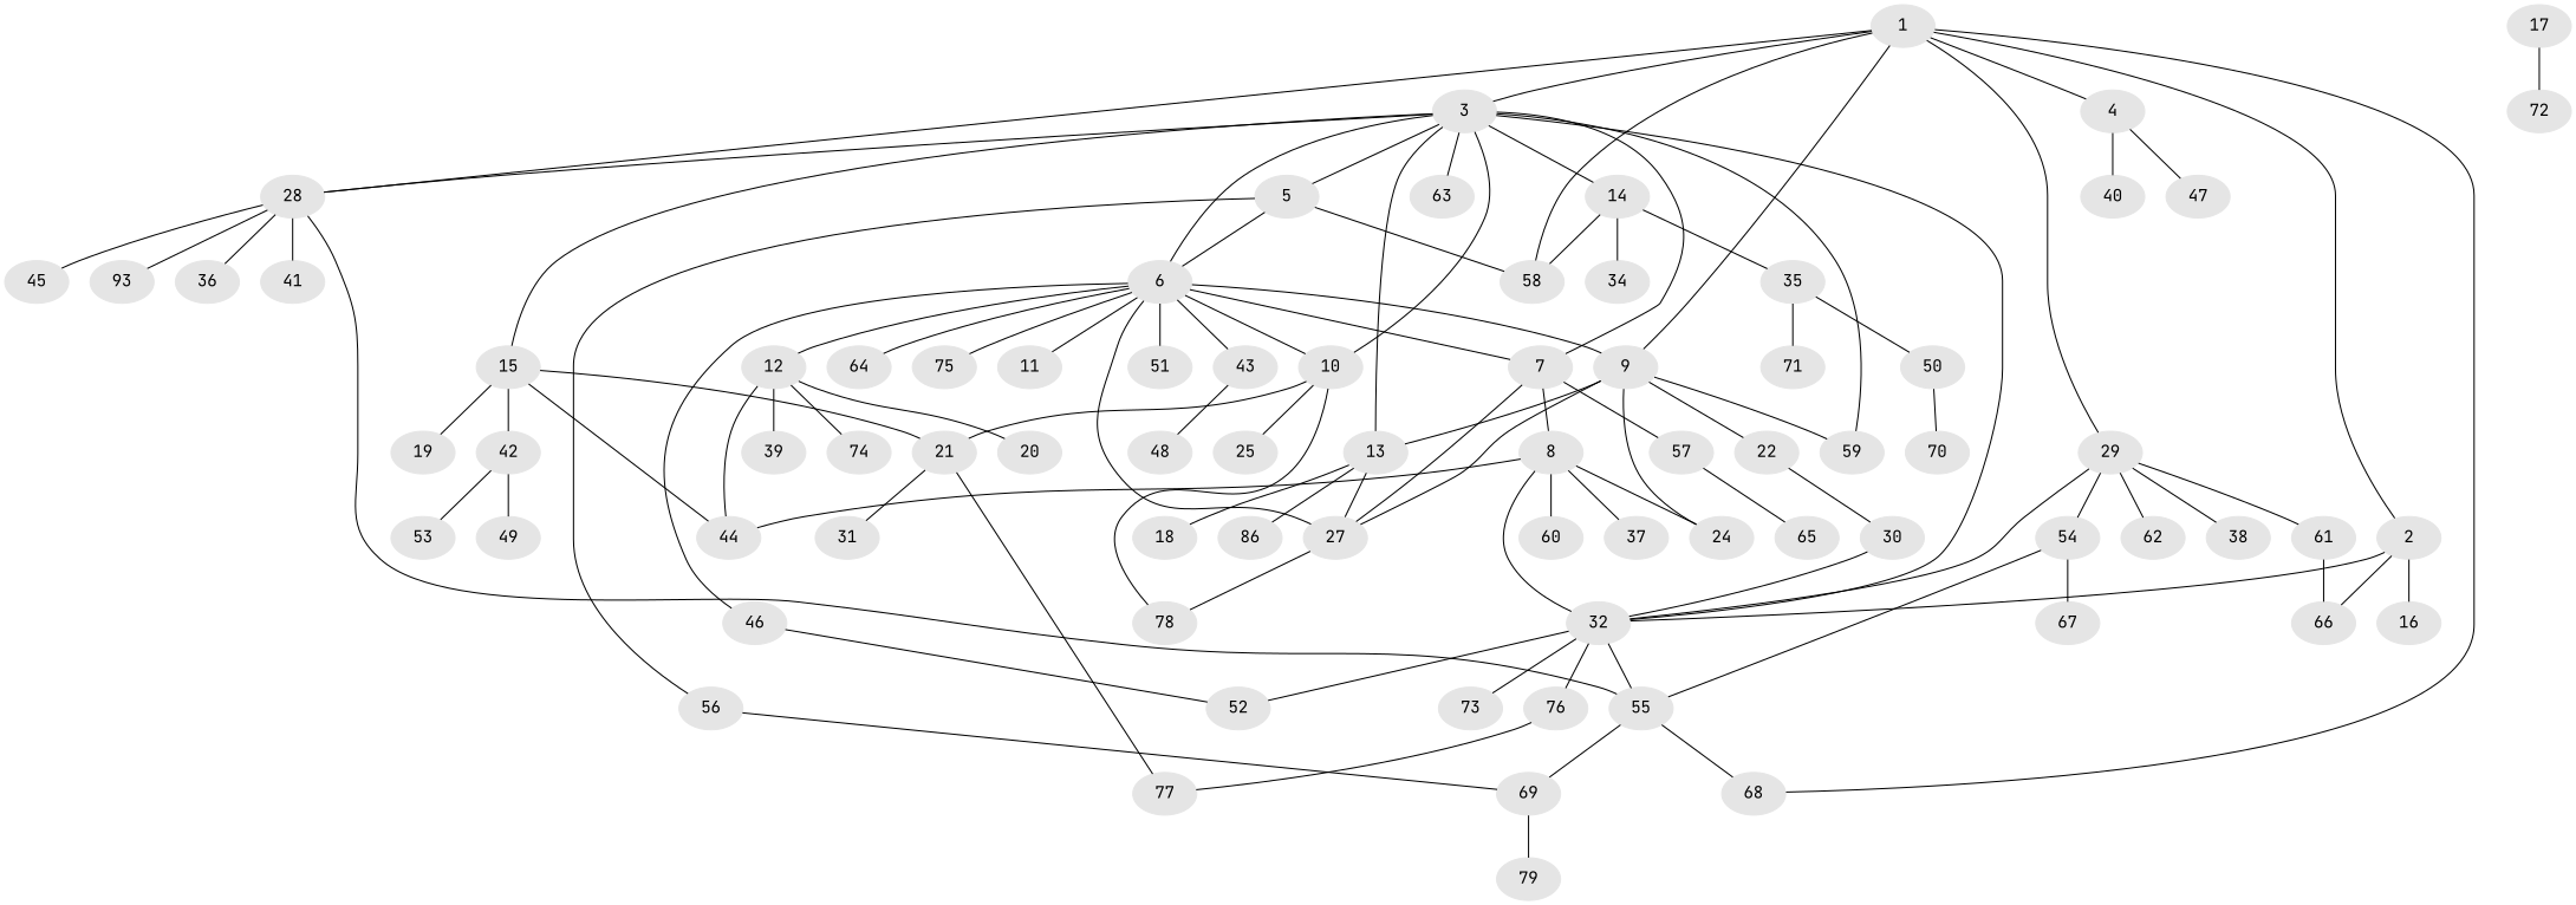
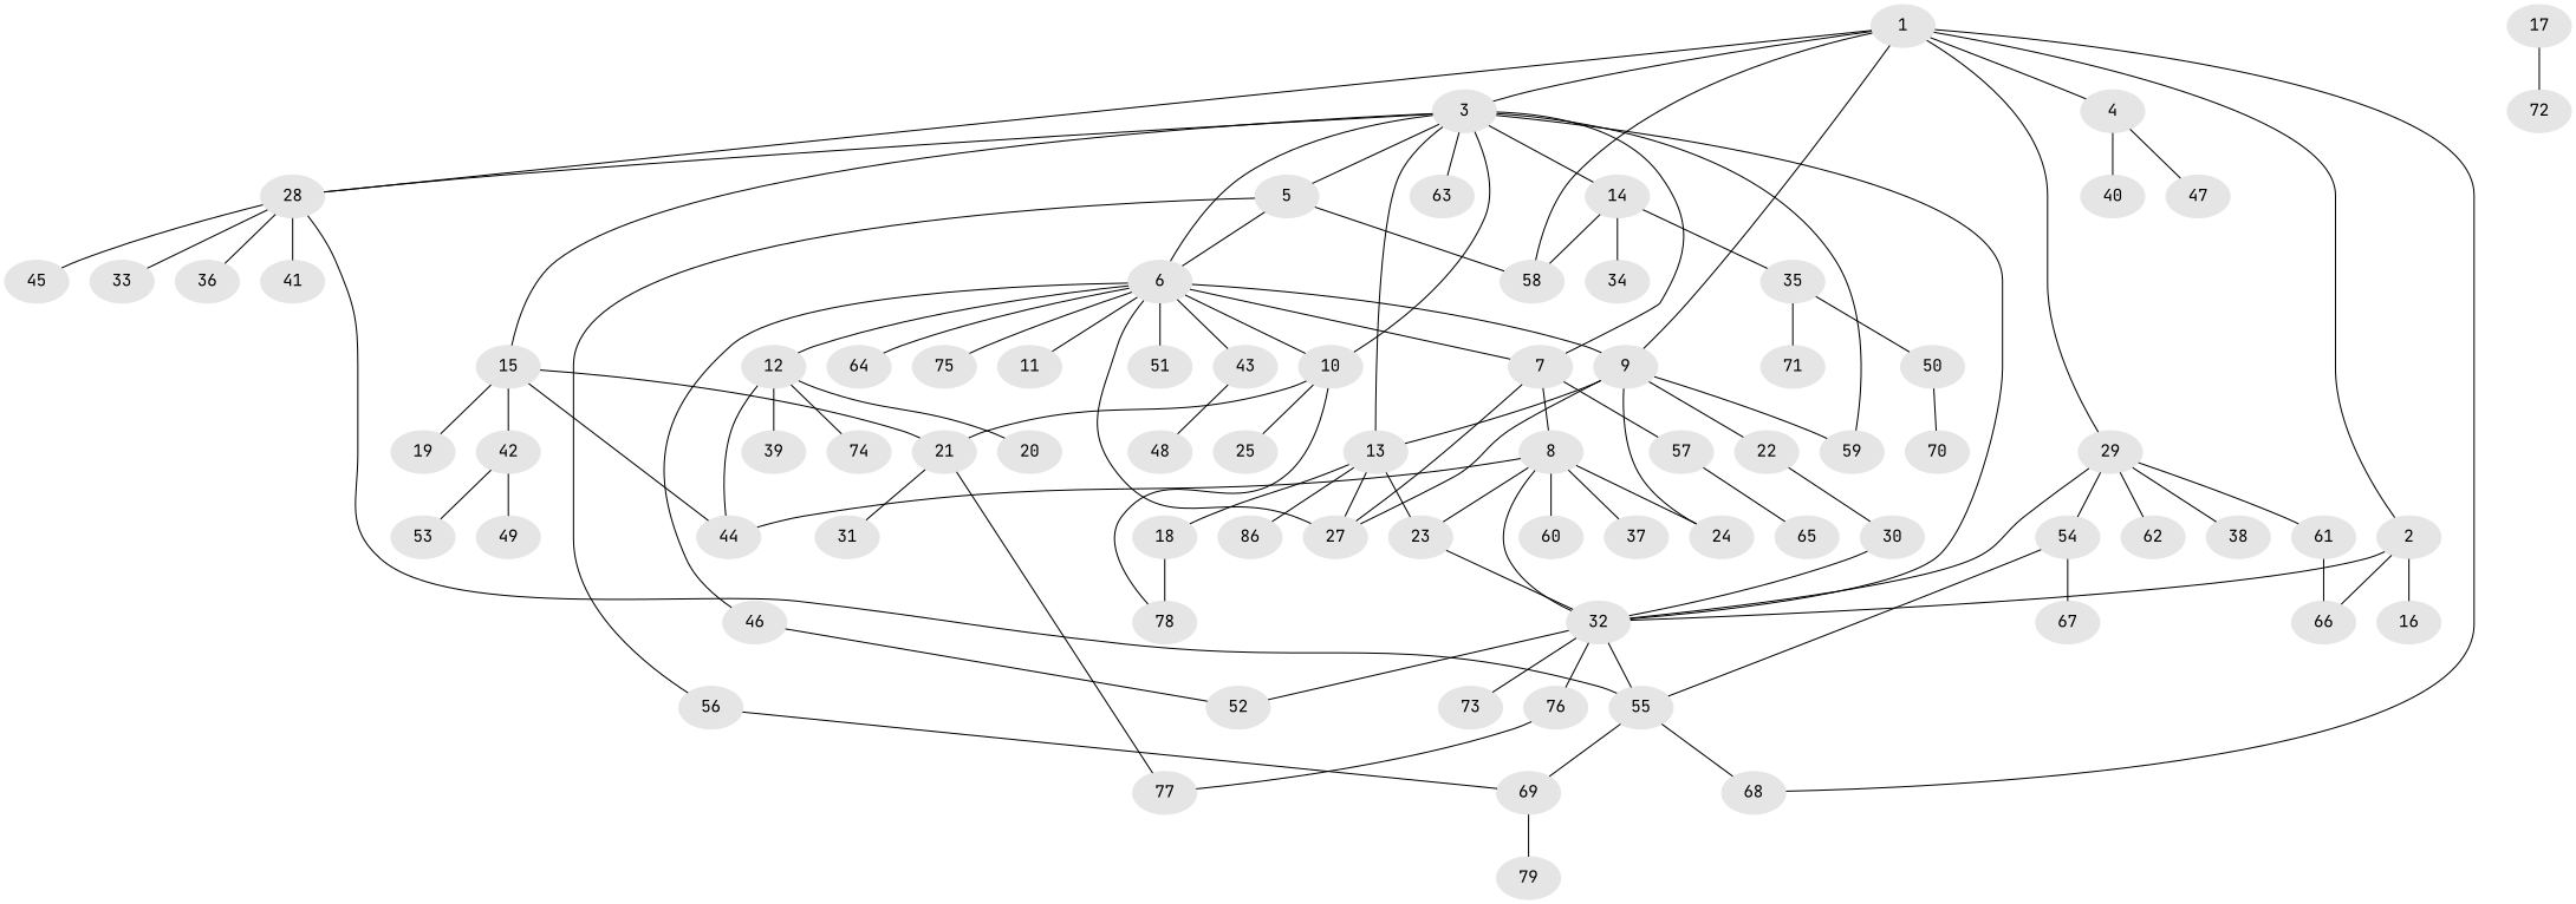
  graph {
    fontname="JetBrains Mono"
    node [color=gray90 fontname="JetBrains Mono" style=filled]
    edge [fontname="JetBrains Mono"]
    1
    2
    3
    4
    9
    28
    29
    58
    68
    16
    32
    66
    5
    6
    7
    10
    13
    14
    15
    59
    63
    40
    47
    27
    24
    22
-   33 [label=93]
+   33
    36
    41
    45
    55
    38
    54
    61
    62
    52
    73
    76
    56
    11
    12
    43
    46
    51
    64
    75
    8
    57
    21
    25
    78
+   23
    18
    n54 [label=86]
    34
    35
    44
    19
    42
    69
    20
    39
    74
    48
    37
    60
    17
    72
    65
    30
    31
    77
    50
    71
    49
    53
    67
    70
    79
    1 -- 2
    1 -- 3
    1 -- 4
    1 -- 9
    1 -- 28
    1 -- 29
    1 -- 58
    1 -- 68
    2 -- 16
    2 -- 32
    2 -- 66
    3 -- 28
    3 -- 32
    3 -- 5
    3 -- 6
    3 -- 7
    3 -- 10
    3 -- 13
    3 -- 14
    3 -- 15
    3 -- 59
    3 -- 63
    4 -- 40
    4 -- 47
    9 -- 13
    9 -- 59
    9 -- 27
    9 -- 24
    9 -- 22
    28 -- 33
    28 -- 36
    28 -- 41
    28 -- 45
    28 -- 55
    29 -- 32
    29 -- 38
    29 -- 54
    29 -- 61
    29 -- 62
    32 -- 55
    32 -- 52
    32 -- 73
    32 -- 76
    5 -- 58
    5 -- 6
    5 -- 56
    6 -- 9
    6 -- 7
    6 -- 10
    6 -- 27
    6 -- 11
    6 -- 12
    6 -- 43
    6 -- 46
    6 -- 51
    6 -- 64
    6 -- 75
    7 -- 27
    7 -- 8
    7 -- 57
    10 -- 21
    10 -- 25
    10 -- 78
    13 -- 27
+   13 -- 23
    13 -- 18
    13 -- n54
    14 -- 58
    14 -- 34
    14 -- 35
    15 -- 21
    15 -- 44
    15 -- 19
    15 -- 42
    22 -- 30
    55 -- 68
    55 -- 69
    54 -- 55
    54 -- 67
    61 -- 66
    76 -- 77
    56 -- 69
    12 -- 44
    12 -- 20
    12 -- 39
    12 -- 74
    43 -- 48
    46 -- 52
    8 -- 32
    8 -- 24
+   8 -- 23
    8 -- 44
    8 -- 37
    8 -- 60
    57 -- 65
    21 -- 31
    21 -- 77
-   27 -- 78
+   23 -- 32
+   18 -- 78
    35 -- 50
    35 -- 71
    42 -- 49
    42 -- 53
    69 -- 79
    17 -- 72
    30 -- 32
    50 -- 70
  }
